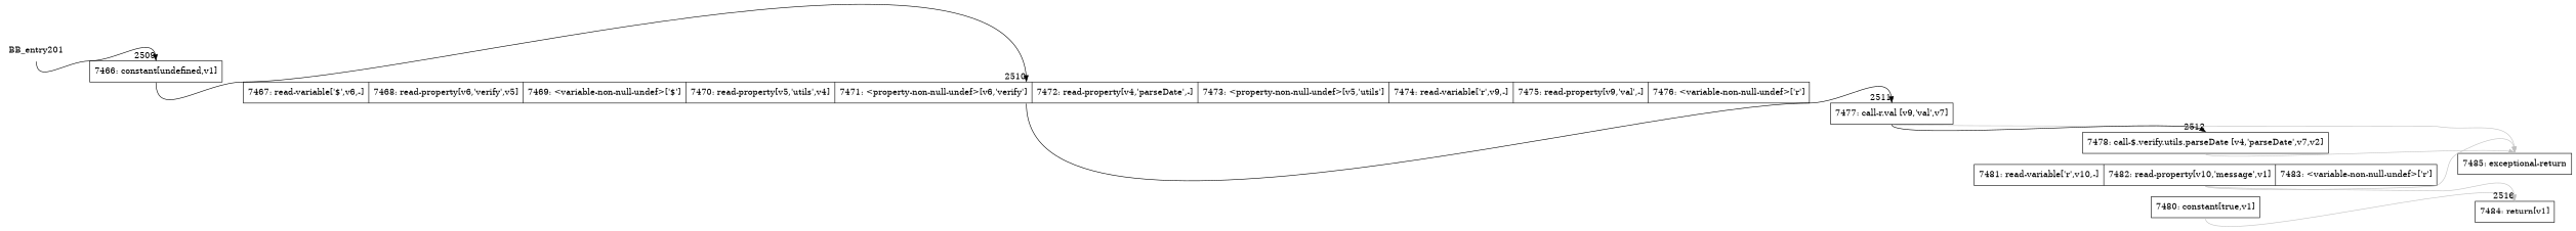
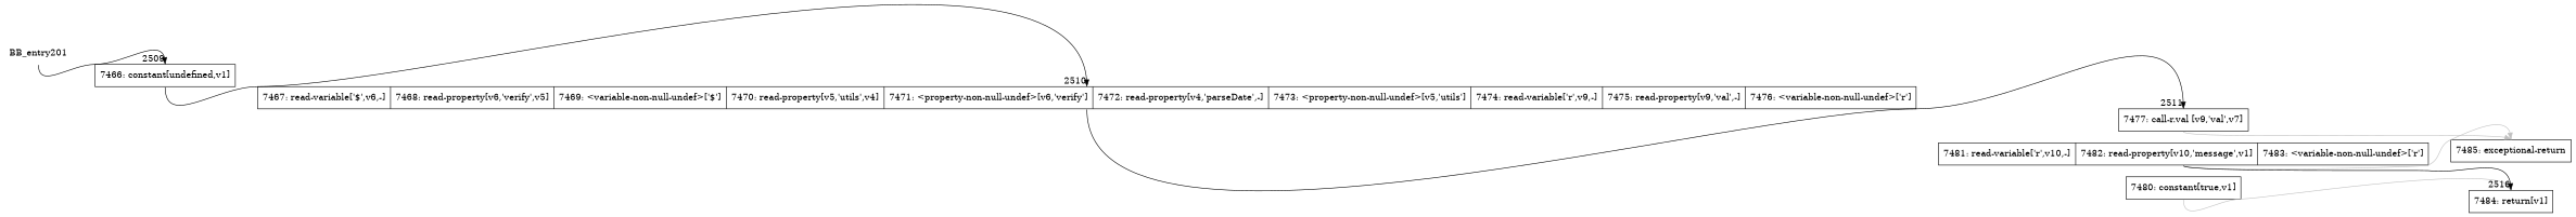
  digraph {
    rankdir=LR
    node [shape=record]
    edge [headport=n tailport=s]
    n1 [label=BB_entry201 shape=none]
    n2 [label="{7466: constant[undefined,v1]}"]
    n3 [label="{7467: read-variable['$',v6,-]|7468: read-property[v6,'verify',v5]|7469: \<variable-non-null-undef\>['$']|7470: read-property[v5,'utils',v4]|7471: \<property-non-null-undef\>[v6,'verify']|7472: read-property[v4,'parseDate',-]|7473: \<property-non-null-undef\>[v5,'utils']|7474: read-variable['r',v9,-]|7475: read-property[v9,'val',-]|7476: \<variable-non-null-undef\>['r']}"]
    n4 [label="{7477: call-r.val [v9,'val',v7]}"]
    n5 [label="{7485: exceptional-return}"]
-   n6 [label="{7478: call-$.verify.utils.parseDate [v4,'parseDate',v7,v2]}"]
    n7 [label="{7480: constant[true,v1]}"]
    n8 [label="{7484: return[v1]}"]
    n9 [label="{7481: read-variable['r',v10,-]|7482: read-property[v10,'message',v1]|7483: \<variable-non-null-undef\>['r']}"]
    n1 -> n2 [headlabel="    2509"]
    n2 -> n3 [headlabel="      2510"]
    n3 -> n4 [headlabel="      2511"]
    n4 -> n5 [color=gray]
-   n4 -> n6 [headlabel="      2512"]
-   n6 -> n5 [color=gray]
    n7 -> n8 [color=gray headlabel="      2516"]
    n9 -> n5 [color=gray]
-   n9 -> n8 [color=gray]
+   n9 -> n8
  }
